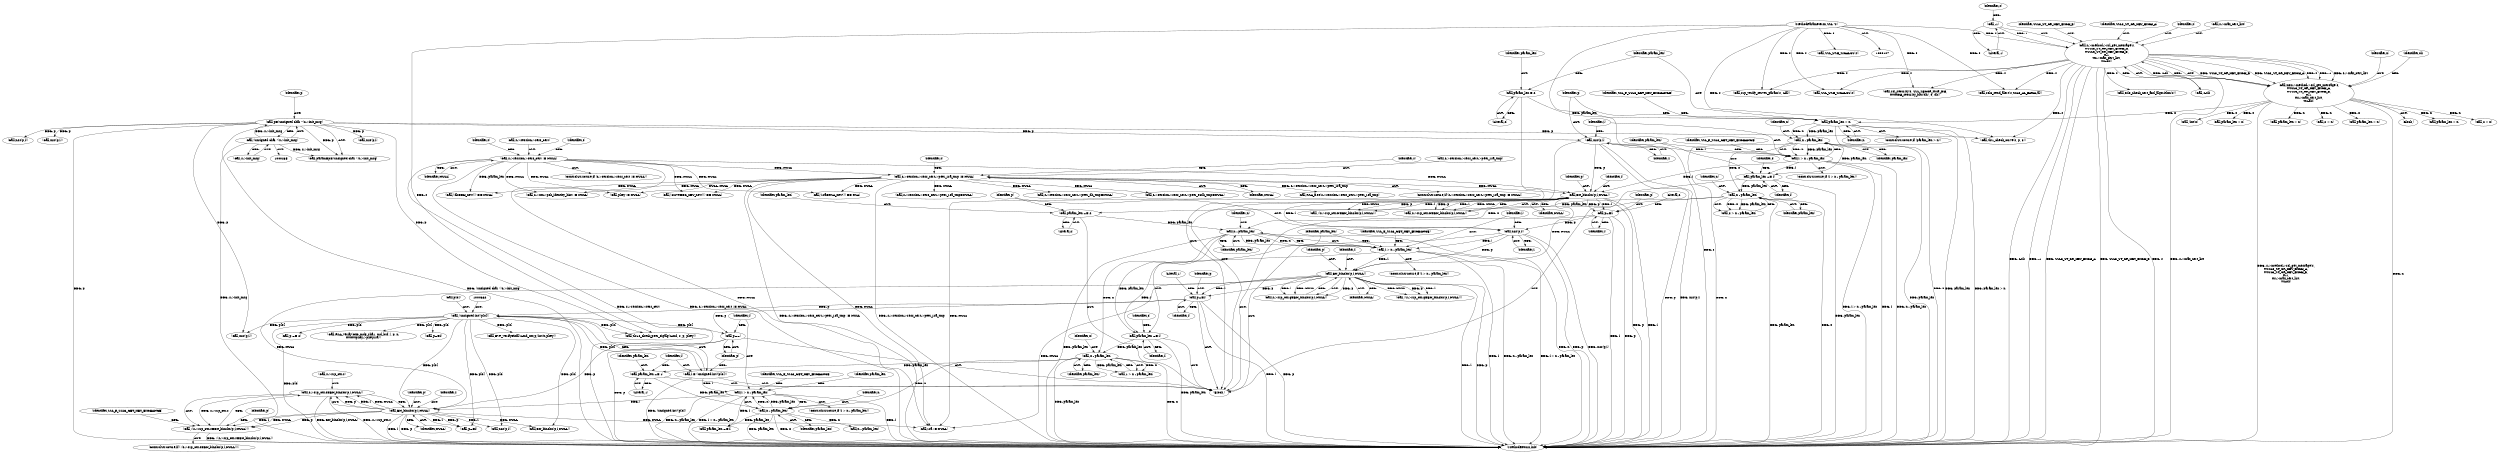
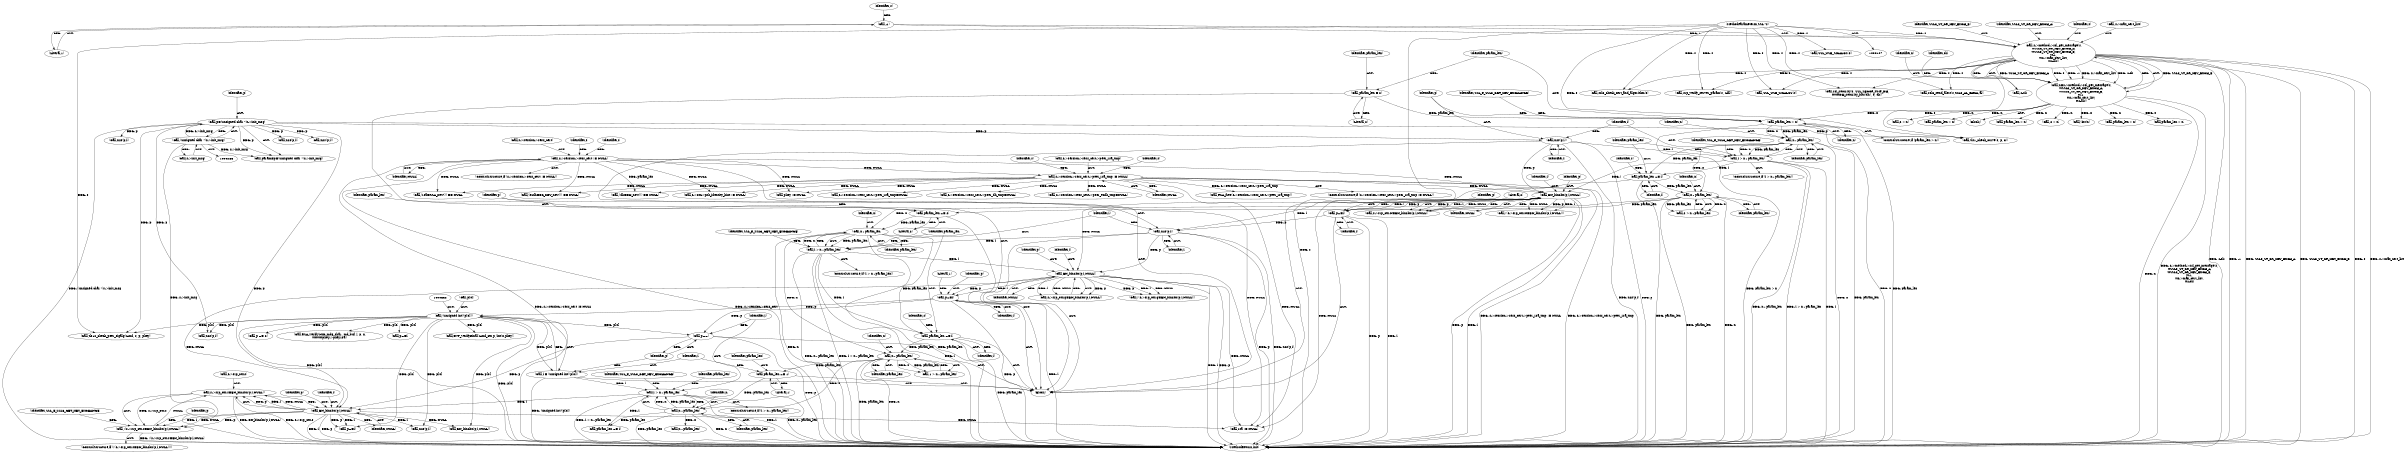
  digraph {
    n1 [label="(Call,s->srp_ctx.s=BN_bin2bn(p,i,NULL))"]
    n2 [label="(Call,BN_bin2bn(p,i,NULL))"]
    n3 [label="(Call,!(s->srp_ctx.s=BN_bin2bn(p,i,NULL)))"]
    n4 [label="(MethodReturn,init)"]
    n5 [label="(Call,n2s(p,i))"]
    n6 [label="(Call,p+=i)"]
    n7 [label="(Identifier,NULL)"]
    n8 [label="(Call,rsa != NULL)"]
    n9 [label="(Call,BN_bin2bn(p,i,NULL))"]
    n10 [label="(ControlStructure,if (!(s->srp_ctx.s=BN_bin2bn(p,i,NULL))))"]
    n11 [label="(Call,(unsigned int)(p[0]))"]
    n12 [label="(Call,p++)"]
    n13 [label="(Call,i = (unsigned int)(p[0]))"]
    n14 [label="(Call,p += 2)"]
    n15 [label="(Call,n2s(p,i))"]
    n16 [label="(Call,RSA_verify(NID_md5_sha1, md_buf, j, p, n,\n\t\t\t\t\t\t\t\tpkey->pkey.rsa))"]
    n17 [label="(Call,tls12_check_peer_sigalg(&md, s, p, pkey))"]
    n18 [label="(Call,p+=i)"]
    n19 [label="(Call,EVP_VerifyFinal(&md_ctx,p,(int)n,pkey))"]
    n20 [label="(Block,)"]
    n21 [label="(Identifier,p)"]
    n22 [label="(Call,i > n - param_len)"]
    n23 [label="(Call,p[0])"]
    n24 [label="(Call,p+=i)"]
    n25 [label="(Identifier,i)"]
    n26 [label="(Call,BN_bin2bn(p,i,NULL))"]
    n27 [label="(Identifier,NULL)"]
    n28 [label="(Call,s->srp_ctx.g=BN_bin2bn(p,i,NULL))"]
    n29 [label="(Call,!(s->srp_ctx.g=BN_bin2bn(p,i,NULL)))"]
    n30 [label="(Call,n2s(p,i))"]
    n31 [label="(Call,i > n - param_len)"]
    n32 [label="(Identifier,i)"]
    n33 [label="(Call,n - param_len)"]
    n34 [label="(Call,param_len += i)"]
    n35 [label="(ControlStructure,if (i > n - param_len))"]
    n36 [label="(Call,p+=i)"]
    n37 [label="(Identifier,i)"]
    n38 [label="(Call,BN_bin2bn(p,i,NULL))"]
    n39 [label="(Call,!(s->srp_ctx.N=BN_bin2bn(p,i,NULL)))"]
    n40 [label="(Call,s->srp_ctx.N=BN_bin2bn(p,i,NULL))"]
    n41 [label="(Identifier,NULL)"]
    n42 [label="(Call,n2s(p,i))"]
    n43 [label="(Call,i > n - param_len)"]
    n44 [label="(Identifier,i)"]
    n45 [label="(Call,n - param_len)"]
    n46 [label="(Call,param_len += i)"]
    n47 [label="(ControlStructure,if (i > n - param_len))"]
    n48 [label="(Call,p=(unsigned char *)s->init_msg)"]
    n49 [label="(Call,(unsigned char *)s->init_msg)"]
    n50 [label="(Call,n2s(p,i))"]
    n51 [label="(Call,n2s(p,i))"]
    n52 [label="(Call,param=p=(unsigned char *)s->init_msg)"]
    n53 [label="(Call,tls1_check_curve(s, p, 3))"]
    n54 [label="(Call,n2s(p,i))"]
    n55 [label="(Call,s->init_msg)"]
    1000285
    n57 [label="(Call,n - param_len)"]
    n58 [label="(Identifier,param_len)"]
    n59 [label="(Identifier,i)"]
    n60 [label="(Call,param_len += 2)"]
    n61 [label="(Identifier,param_len)"]
    n62 [label="(Call,2 > n - param_len)"]
    n63 [label="(Call,param_len > n)"]
    n64 [label="(Identifier,n)"]
    n65 [label="(ControlStructure,if (param_len > n))"]
    n66 [label="(Call,param_len = 2)"]
    n67 [label="(Literal,2)"]
    n68 [label="(Call,n=s->method->ssl_get_message(s,\n\t\tSSL3_ST_CR_KEY_EXCH_A,\n\t\tSSL3_ST_CR_KEY_EXCH_B,\n\t\t-1,\n\t\ts->max_cert_list,\n\t\t&ok))"]
    n69 [label="(Call,s->method->ssl_get_message(s,\n\t\tSSL3_ST_CR_KEY_EXCH_A,\n\t\tSSL3_ST_CR_KEY_EXCH_B,\n\t\t-1,\n\t\ts->max_cert_list,\n\t\t&ok))"]
    n70 [label="(Block,)"]
    n71 [label="(Call,param_len > n)"]
    n72 [label="(Call,2 > n)"]
    n73 [label="(Call,(int)n)"]
    n74 [label="(Call,param_len > n)"]
    n75 [label="(Call,param_len > n)"]
    n76 [label="(Call,2 > n)"]
    n77 [label="(Call,param_len > n)"]
    n78 [label="(Call,ssl_security(s, SSL_SECOP_TMP_DH,\n\t\t\t\t\t\tDH_security_bits(dh), 0, dh))"]
    n79 [label="(Call,ssl3_send_alert(s,SSL3_AL_FATAL,al))"]
    n80 [label="(Call,ssl3_check_cert_and_algorithm(s))"]
    n81 [label="(Call,srp_verify_server_param(s, &al))"]
    n82 [label="(Call,SSL_USE_SIGALGS(s))"]
    n83 [label="(Call,&ok)"]
    n84 [label="(MethodParameterIn,SSL *s)"]
    n85 [label="(Call,SSL_USE_SIGALGS(s))"]
    1000127
    n87 [label="(Call,-1)"]
    n88 [label="(Literal,1)"]
    n89 [label="(Call,s->session->sess_cert != NULL)"]
    n90 [label="(Call,s->session->sess_cert->peer_rsa_tmp != NULL)"]
    n91 [label="(Identifier,NULL)"]
-   n92 [label="(Call,(curve=EC_KEY_new()) == NULL)"]
+   n92 [label="(Call,(ecdh=EC_KEY_new()) == NULL)"]
    n93 [label="(Call,(dh=DH_new()) == NULL)"]
    n94 [label="(Call,s->ctx->psk_identity_hint != NULL)"]
    n95 [label="(ControlStructure,if (s->session->sess_cert != NULL))"]
    n96 [label="(Call,pkey != NULL)"]
-   n97 [label="(Call,(rsa=RSA_new()) == RSA)"]
+   n97 [label="(Call,(rsa=RSA_new()) == NULL)"]
    n98 [label="(ControlStructure,if (s->session->sess_cert->peer_rsa_tmp != NULL))"]
    n99 [label="(Identifier,NULL)"]
    n100 [label="(Call,s->session->sess_cert->peer_rsa_tmp=NULL)"]
    n101 [label="(Call,s->session->sess_cert->peer_dh_tmp=NULL)"]
    n102 [label="(Call,s->session->sess_cert->peer_ecdh_tmp=NULL)"]
    n103 [label="(Call,RSA_free(s->session->sess_cert->peer_rsa_tmp))"]
    n104 [label="(Call,n - param_len)"]
    n105 [label="(Identifier,param_len)"]
    n106 [label="(Identifier,i)"]
    n107 [label="(Call,n - param_len)"]
    n108 [label="(Call,param_len += 1)"]
    n109 [label="(Identifier,param_len)"]
    n110 [label="(Call,1 > n - param_len)"]
    n111 [label="(Literal,2)"]
    n112 [label="(ControlStructure,if (i > n - param_len))"]
    n113 [label="(Call,param_len += i)"]
    n114 [label="(Call,n - param_len)"]
    n115 [label="(Identifier,param_len)"]
    n116 [label="(Literal,1)"]
    n117 [label="(Identifier,n)"]
    n118 [label="(Identifier,s)"]
    n119 [label="(Identifier,SSL3_ST_CR_KEY_EXCH_A)"]
    n120 [label="(Identifier,n)"]
    n121 [label="(Call,s->session->sess_cert->peer_rsa_tmp)"]
    n122 [label="(Identifier,SSL_F_SSL3_GET_KEY_EXCHANGE)"]
    n123 [label="(Identifier,p)"]
    n124 [label="(Identifier,param_len)"]
    n125 [label="(Call,s->session->sess_cert)"]
    n126 [label="(Identifier,s)"]
    n127 [label="(Identifier,param_len)"]
    n128 [label="(Identifier,p)"]
    n129 [label="(Identifier,i)"]
    n130 [label="(Identifier,i)"]
    n131 [label="(Identifier,p)"]
    n132 [label="(Identifier,p)"]
    n133 [label="(Identifier,i)"]
    n134 [label="(Identifier,param_len)"]
    n135 [label="(Identifier,s)"]
    n136 [label="(Identifier,SSL_F_SSL3_GET_KEY_EXCHANGE)"]
    n137 [label="(Identifier,s)"]
    n138 [label="(Identifier,n)"]
    n139 [label="(Call,s->srp_ctx.s)"]
    n140 [label="(Identifier,s)"]
    n141 [label="(Identifier,p)"]
    n142 [label="(Identifier,param_len)"]
    n143 [label="(Call,s->max_cert_list)"]
    n144 [label="(Identifier,n)"]
    n145 [label="(Identifier,SSL3_ST_CR_KEY_EXCH_B)"]
    n146 [label="(Identifier,i)"]
    n147 [label="(Identifier,p)"]
    n148 [label="(Identifier,n)"]
    n149 [label="(Identifier,param_len)"]
    n150 [label="(Identifier,param_len)"]
    n151 [label="(Identifier,n)"]
    n152 [label="(Identifier,p)"]
    n153 [label="(Identifier,SSL_F_SSL3_GET_KEY_EXCHANGE)"]
    n154 [label="(Literal,1)"]
    n155 [label="(Identifier,SSL_F_SSL3_GET_KEY_EXCHANGE)"]
    n156 [label="(Identifier,s)"]
    n157 [label="(Identifier,i)"]
    n158 [label="(Literal,2)"]
    n159 [label="(Identifier,i)"]
    n160 [label="(Identifier,param_len)"]
    n161 [label="(Identifier,s)"]
    n162 [label="(Identifier,ok)"]
    n163 [label="(Identifier,p)"]
    n164 [label="(Identifier,i)"]
    n165 [label="(Identifier,s)"]
    n166 [label="(Identifier,SSL_F_SSL3_GET_KEY_EXCHANGE)"]
    n167 [label="(Identifier,p)"]
    1000632
    n1 -> n2 [label="CFG: "]
    n1 -> n3 [label="AST: "]
    n1 -> n3 [label="DDG: s->srp_ctx.s"]
    n1 -> n4 [label="DDG: s->srp_ctx.s"]
    n1 -> n4 [label="DDG: BN_bin2bn(p,i,NULL)"]
    n2 -> n1 [label="AST: "]
    n2 -> n1 [label="DDG: p"]
    n2 -> n1 [label="DDG: i"]
    n2 -> n1 [label="DDG: NULL"]
    n2 -> n3 [label="DDG: p"]
    n2 -> n3 [label="DDG: i"]
    n2 -> n3 [label="DDG: NULL"]
    n2 -> n4 [label="DDG: p"]
    n2 -> n4 [label="DDG: i"]
    n2 -> n5 [label="DDG: i"]
    n2 -> n6 [label="DDG: i"]
    n2 -> n6 [label="DDG: p"]
    n2 -> n7 [label="CFG: "]
    n2 -> n8 [label="DDG: NULL"]
    n2 -> n9 [label="DDG: NULL"]
-   n3 -> n1 [label="CFG: "]
+   n3 -> n1 [label="NULL: "]
    n3 -> n4 [label="DDG: !(s->srp_ctx.s=BN_bin2bn(p,i,NULL))"]
    n3 -> n10 [label="AST: "]
    n7 -> n2 [label="AST: "]
    n11 -> n2 [label="DDG: p[0]"]
    n11 -> n4 [label="DDG: p[0]"]
    n11 -> n5 [label="DDG: p[0]"]
    n11 -> n6 [label="DDG: p[0]"]
    n11 -> n9 [label="DDG: p[0]"]
    n11 -> n12 [label="DDG: p[0]"]
    n11 -> n13 [label="AST: "]
    n11 -> n13 [label="DDG: p[0]"]
    n11 -> n14 [label="DDG: p[0]"]
    n11 -> n15 [label="DDG: p[0]"]
    n11 -> n16 [label="DDG: p[0]"]
    n11 -> n17 [label="DDG: p[0]"]
    n11 -> n18 [label="DDG: p[0]"]
    n11 -> n19 [label="DDG: p[0]"]
    n12 -> n2 [label="DDG: p"]
    n12 -> n4 [label="DDG: p"]
    n12 -> n20 [label="AST: "]
    n12 -> n21 [label="CFG: "]
    n13 -> n4 [label="DDG: (unsigned int)(p[0])"]
    n13 -> n11 [label="CFG: "]
    n13 -> n20 [label="AST: "]
    n13 -> n22 [label="DDG: i"]
    n21 -> n12 [label="AST: "]
    n21 -> n13 [label="CFG: "]
    n22 -> n2 [label="DDG: i"]
    n22 -> n4 [label="DDG: n - param_len"]
    n22 -> n4 [label="DDG: i > n - param_len"]
    n22 -> n4 [label="DDG: i"]
    n22 -> n107 [label="CFG: "]
    n22 -> n112 [label="AST: "]
    n22 -> n113 [label="DDG: i"]
    n23 -> n11 [label="AST: "]
    n24 -> n4 [label="DDG: i"]
    n24 -> n4 [label="DDG: p"]
    n24 -> n11 [label="DDG: p"]
    n24 -> n12 [label="DDG: p"]
    n24 -> n20 [label="AST: "]
    n24 -> n25 [label="CFG: "]
    n25 -> n24 [label="AST: "]
    n26 -> n2 [label="DDG: NULL"]
    n26 -> n4 [label="DDG: p"]
    n26 -> n4 [label="DDG: i"]
    n26 -> n8 [label="DDG: NULL"]
    n26 -> n24 [label="DDG: i"]
    n26 -> n24 [label="DDG: p"]
    n26 -> n27 [label="CFG: "]
    n26 -> n28 [label="AST: "]
    n26 -> n28 [label="DDG: p"]
    n26 -> n28 [label="DDG: i"]
    n26 -> n28 [label="DDG: NULL"]
    n26 -> n29 [label="DDG: p"]
    n26 -> n29 [label="DDG: i"]
    n26 -> n29 [label="DDG: NULL"]
    n27 -> n26 [label="AST: "]
    n28 -> n26 [label="CFG: "]
    n30 -> n4 [label="DDG: p"]
    n30 -> n4 [label="DDG: n2s(p,i)"]
    n30 -> n20 [label="AST: "]
    n30 -> n26 [label="DDG: p"]
    n30 -> n31 [label="DDG: i"]
    n30 -> n32 [label="CFG: "]
    n31 -> n4 [label="DDG: i"]
    n31 -> n4 [label="DDG: n - param_len"]
    n31 -> n4 [label="DDG: i > n - param_len"]
    n31 -> n26 [label="DDG: i"]
    n31 -> n33 [label="CFG: "]
    n31 -> n34 [label="DDG: i"]
    n31 -> n35 [label="AST: "]
    n32 -> n30 [label="AST: "]
    n33 -> n4 [label="DDG: param_len"]
    n33 -> n4 [label="DDG: n"]
    n33 -> n31 [label="AST: "]
    n33 -> n31 [label="DDG: n"]
    n33 -> n31 [label="DDG: param_len"]
    n33 -> n34 [label="DDG: param_len"]
    n33 -> n104 [label="DDG: n"]
    n33 -> n105 [label="CFG: "]
    n34 -> n4 [label="DDG: param_len"]
    n34 -> n20 [label="AST: "]
    n34 -> n104 [label="DDG: param_len"]
    n34 -> n106 [label="CFG: "]
    n36 -> n4 [label="DDG: i"]
    n36 -> n4 [label="DDG: p"]
    n36 -> n20 [label="AST: "]
    n36 -> n30 [label="DDG: p"]
    n36 -> n37 [label="CFG: "]
    n37 -> n36 [label="AST: "]
    n38 -> n4 [label="DDG: p"]
    n38 -> n4 [label="DDG: i"]
    n38 -> n8 [label="DDG: NULL"]
    n38 -> n26 [label="DDG: NULL"]
    n38 -> n30 [label="DDG: i"]
    n38 -> n36 [label="DDG: i"]
    n38 -> n36 [label="DDG: p"]
    n38 -> n39 [label="DDG: p"]
    n38 -> n39 [label="DDG: i"]
    n38 -> n39 [label="DDG: NULL"]
    n38 -> n40 [label="AST: "]
    n38 -> n40 [label="DDG: p"]
    n38 -> n40 [label="DDG: i"]
    n38 -> n40 [label="DDG: NULL"]
    n38 -> n41 [label="CFG: "]
    n40 -> n38 [label="CFG: "]
    n41 -> n38 [label="AST: "]
    n42 -> n4 [label="DDG: p"]
    n42 -> n4 [label="DDG: n2s(p,i)"]
    n42 -> n20 [label="AST: "]
    n42 -> n38 [label="DDG: p"]
    n42 -> n43 [label="DDG: i"]
    n42 -> n44 [label="CFG: "]
    n43 -> n4 [label="DDG: n - param_len"]
    n43 -> n4 [label="DDG: i > n - param_len"]
    n43 -> n4 [label="DDG: i"]
    n43 -> n38 [label="DDG: i"]
    n43 -> n45 [label="CFG: "]
    n43 -> n46 [label="DDG: i"]
    n43 -> n47 [label="AST: "]
    n44 -> n42 [label="AST: "]
    n45 -> n4 [label="DDG: n"]
    n45 -> n4 [label="DDG: param_len"]
    n45 -> n43 [label="AST: "]
    n45 -> n43 [label="DDG: n"]
    n45 -> n43 [label="DDG: param_len"]
    n45 -> n46 [label="DDG: param_len"]
    n45 -> n57 [label="DDG: n"]
    n45 -> n58 [label="CFG: "]
    n46 -> n4 [label="DDG: param_len"]
    n46 -> n20 [label="AST: "]
    n46 -> n57 [label="DDG: param_len"]
    n46 -> n59 [label="CFG: "]
    n48 -> n4 [label="DDG: (unsigned char *)s->init_msg"]
    n48 -> n4 [label="DDG: p"]
    n48 -> n15 [label="DDG: p"]
    n48 -> n17 [label="DDG: p"]
    n48 -> n42 [label="DDG: p"]
    n48 -> n49 [label="CFG: "]
    n48 -> n50 [label="DDG: p"]
    n48 -> n51 [label="DDG: p"]
    n48 -> n52 [label="AST: "]
    n48 -> n52 [label="DDG: p"]
    n48 -> n53 [label="DDG: p"]
    n48 -> n54 [label="DDG: p"]
    n49 -> n4 [label="DDG: s->init_msg"]
    n49 -> n48 [label="AST: "]
    n49 -> n48 [label="DDG: s->init_msg"]
    n49 -> n52 [label="DDG: s->init_msg"]
    n49 -> n55 [label="CFG: "]
    n49 -> 1000285 [label="AST: "]
    n55 -> n49 [label="AST: "]
    n57 -> n4 [label="DDG: param_len"]
    n57 -> n4 [label="DDG: n"]
    n57 -> n33 [label="DDG: n"]
    n57 -> n60 [label="DDG: param_len"]
    n57 -> n61 [label="CFG: "]
    n57 -> n62 [label="AST: "]
    n57 -> n62 [label="DDG: n"]
    n57 -> n62 [label="DDG: param_len"]
    n58 -> n45 [label="AST: "]
    n59 -> n46 [label="AST: "]
    n60 -> n20 [label="AST: "]
    n60 -> n33 [label="DDG: param_len"]
    n60 -> n111 [label="CFG: "]
    n61 -> n57 [label="AST: "]
    n62 -> n57 [label="CFG: "]
    n63 -> n4 [label="DDG: param_len"]
    n63 -> n4 [label="DDG: param_len > n"]
    n63 -> n4 [label="DDG: n"]
    n63 -> n45 [label="DDG: n"]
    n63 -> n45 [label="DDG: param_len"]
    n63 -> n64 [label="CFG: "]
    n63 -> n65 [label="AST: "]
    n64 -> n63 [label="AST: "]
    n66 -> n20 [label="AST: "]
    n66 -> n63 [label="DDG: param_len"]
    n66 -> n67 [label="CFG: "]
    n67 -> n66 [label="AST: "]
    n68 -> n4 [label="DDG: s->method->ssl_get_message(s,\n\t\tSSL3_ST_CR_KEY_EXCH_A,\n\t\tSSL3_ST_CR_KEY_EXCH_B,\n\t\t-1,\n\t\ts->max_cert_list,\n\t\t&ok)"]
    n68 -> n4 [label="DDG: n"]
    n68 -> n63 [label="DDG: n"]
    n68 -> n69 [label="CFG: "]
    n68 -> n70 [label="AST: "]
    n68 -> n71 [label="DDG: n"]
    n68 -> n72 [label="DDG: n"]
    n68 -> n73 [label="DDG: n"]
    n68 -> n74 [label="DDG: n"]
    n68 -> n75 [label="DDG: n"]
    n68 -> n76 [label="DDG: n"]
    n68 -> n77 [label="DDG: n"]
    n69 -> n4 [label="DDG: -1"]
    n69 -> n4 [label="DDG: SSL3_ST_CR_KEY_EXCH_A"]
    n69 -> n4 [label="DDG: SSL3_ST_CR_KEY_EXCH_B"]
    n69 -> n4 [label="DDG: s"]
    n69 -> n4 [label="DDG: s->max_cert_list"]
    n69 -> n4 [label="DDG: &ok"]
    n69 -> n53 [label="DDG: s"]
    n69 -> n68 [label="AST: "]
    n69 -> n68 [label="DDG: SSL3_ST_CR_KEY_EXCH_B"]
    n69 -> n68 [label="DDG: SSL3_ST_CR_KEY_EXCH_A"]
    n69 -> n68 [label="DDG: s"]
    n69 -> n68 [label="DDG: -1"]
    n69 -> n68 [label="DDG: s->max_cert_list"]
    n69 -> n68 [label="DDG: &ok"]
    n69 -> n78 [label="DDG: s"]
    n69 -> n79 [label="DDG: s"]
    n69 -> n80 [label="DDG: s"]
    n69 -> n81 [label="DDG: s"]
    n69 -> n82 [label="DDG: s"]
    n69 -> n83 [label="CFG: "]
    n83 -> n69 [label="AST: "]
    n84 -> n4 [label="DDG: s"]
    n84 -> n17 [label="DDG: s"]
    n84 -> n53 [label="DDG: s"]
    n84 -> n69 [label="DDG: s"]
    n84 -> n78 [label="DDG: s"]
    n84 -> n79 [label="DDG: s"]
+   n84 -> n80 [label="DDG: s"]
    n84 -> n81 [label="DDG: s"]
    n84 -> n82 [label="DDG: s"]
    n84 -> n85 [label="DDG: s"]
    n84 -> 1000127 [label="AST: "]
    n87 -> n69 [label="AST: "]
    n87 -> n69 [label="DDG: 1"]
    n87 -> n88 [label="CFG: "]
    n88 -> n87 [label="AST: "]
    n89 -> n4 [label="DDG: s->session->sess_cert"]
    n89 -> n4 [label="DDG: s->session->sess_cert != NULL"]
    n89 -> n8 [label="DDG: NULL"]
    n89 -> n38 [label="DDG: NULL"]
    n89 -> n90 [label="DDG: NULL"]
    n89 -> n91 [label="CFG: "]
    n89 -> n92 [label="DDG: NULL"]
    n89 -> n93 [label="DDG: param_len"]
    n89 -> n94 [label="DDG: NULL"]
    n89 -> n95 [label="AST: "]
    n89 -> n96 [label="DDG: NULL"]
    n89 -> n97 [label="DDG: NULL"]
    n90 -> n4 [label="DDG: s->session->sess_cert->peer_rsa_tmp != NULL"]
    n90 -> n4 [label="DDG: s->session->sess_cert->peer_rsa_tmp"]
    n90 -> n8 [label="DDG: NULL"]
    n90 -> n38 [label="DDG: NULL"]
    n90 -> n92 [label="DDG: NULL"]
    n90 -> n93 [label="DDG: NULL"]
    n90 -> n94 [label="DDG: NULL"]
-   n90 -> n96 [label="NULL: NULL"]
+   n90 -> n96 [label="DDG: NULL"]
    n90 -> n97 [label="DDG: NULL"]
    n90 -> n98 [label="AST: "]
    n90 -> n99 [label="CFG: "]
    n90 -> n100 [label="DDG: NULL"]
    n90 -> n101 [label="DDG: NULL"]
    n90 -> n102 [label="DDG: NULL"]
    n90 -> n103 [label="DDG: s->session->sess_cert->peer_rsa_tmp"]
    n91 -> n89 [label="AST: "]
    n99 -> n90 [label="AST: "]
    n104 -> n4 [label="DDG: n"]
    n104 -> n4 [label="DDG: param_len"]
    n104 -> n107 [label="DDG: n"]
    n104 -> n108 [label="DDG: param_len"]
    n104 -> n109 [label="CFG: "]
    n104 -> n110 [label="AST: "]
    n104 -> n110 [label="DDG: n"]
    n104 -> n110 [label="DDG: param_len"]
    n105 -> n33 [label="AST: "]
    n106 -> n34 [label="AST: "]
    n107 -> n4 [label="DDG: param_len"]
    n107 -> n4 [label="DDG: n"]
    n107 -> n22 [label="AST: "]
    n107 -> n22 [label="DDG: n"]
    n107 -> n22 [label="DDG: param_len"]
    n107 -> n113 [label="DDG: param_len"]
    n107 -> n114 [label="DDG: n"]
    n107 -> n115 [label="CFG: "]
    n108 -> n20 [label="AST: "]
    n108 -> n107 [label="DDG: param_len"]
    n108 -> n116 [label="CFG: "]
    n109 -> n104 [label="AST: "]
    n110 -> n104 [label="CFG: "]
    n111 -> n60 [label="AST: "]
    n115 -> n107 [label="AST: "]
    n116 -> n108 [label="AST: "]
    n117 -> n107 [label="AST: "]
    n118 -> n90 [label="CFG: "]
    n119 -> n69 [label="AST: "]
    n120 -> n45 [label="AST: "]
    n121 -> n90 [label="AST: "]
    n122 -> n22 [label="CFG: "]
    n123 -> n3 [label="CFG: "]
    n124 -> n66 [label="AST: "]
    n125 -> n89 [label="AST: "]
    n126 -> n90 [label="CFG: "]
    n127 -> n108 [label="AST: "]
    n128 -> n38 [label="AST: "]
    n129 -> n12 [label="CFG: "]
    n129 -> n22 [label="AST: "]
    n130 -> n26 [label="AST: "]
    n131 -> n2 [label="AST: "]
    n132 -> n36 [label="AST: "]
    n133 -> n2 [label="AST: "]
    n134 -> n31 [label="CFG: "]
    n134 -> n34 [label="AST: "]
    n135 -> n69 [label="AST: "]
    n136 -> n3 [label="CFG: "]
    n137 -> n87 [label="CFG: "]
    n138 -> n104 [label="AST: "]
    n139 -> n1 [label="AST: "]
    n140 -> n89 [label="CFG: "]
    n141 -> n30 [label="AST: "]
    n141 -> n60 [label="CFG: "]
    n142 -> n60 [label="AST: "]
    n143 -> n69 [label="AST: "]
    n144 -> n33 [label="AST: "]
    n145 -> n69 [label="AST: "]
    n146 -> n13 [label="AST: "]
    n146 -> n108 [label="CFG: "]
    n147 -> n48 [label="AST: "]
    n148 -> n68 [label="AST: "]
    n149 -> n63 [label="AST: "]
    n149 -> n66 [label="CFG: "]
    n150 -> n43 [label="CFG: "]
    n150 -> n46 [label="AST: "]
    n151 -> n57 [label="AST: "]
    n152 -> n26 [label="AST: "]
    n153 -> n43 [label="CFG: "]
    n154 -> n24 [label="CFG: "]
    n155 -> n63 [label="CFG: "]
    n156 -> n46 [label="CFG: "]
    n157 -> n42 [label="CFG: "]
    n157 -> n43 [label="AST: "]
    n158 -> n36 [label="CFG: "]
    n159 -> n30 [label="CFG: "]
    n159 -> n31 [label="AST: "]
    n160 -> n22 [label="CFG: "]
    n161 -> n89 [label="CFG: "]
    n162 -> n68 [label="CFG: "]
    n163 -> n42 [label="AST: "]
    n163 -> n63 [label="CFG: "]
    n164 -> n38 [label="AST: "]
    n165 -> n34 [label="CFG: "]
    n166 -> n31 [label="CFG: "]
    n167 -> n24 [label="AST: "]
    1000632 -> n11 [label="AST: "]
  }
